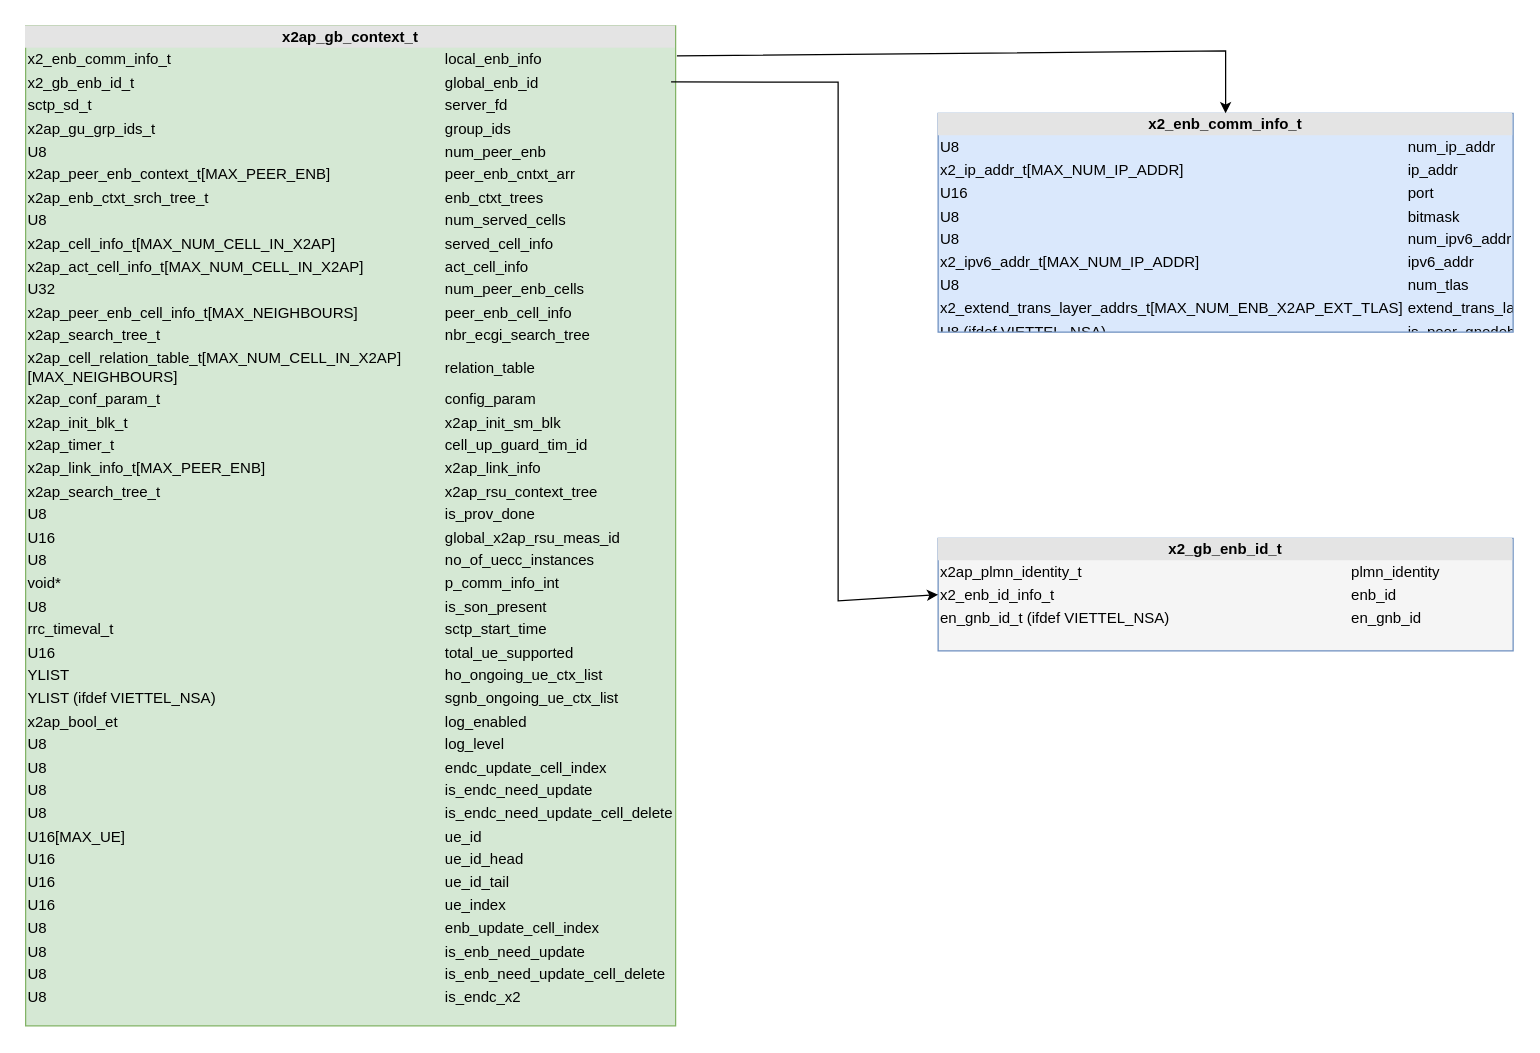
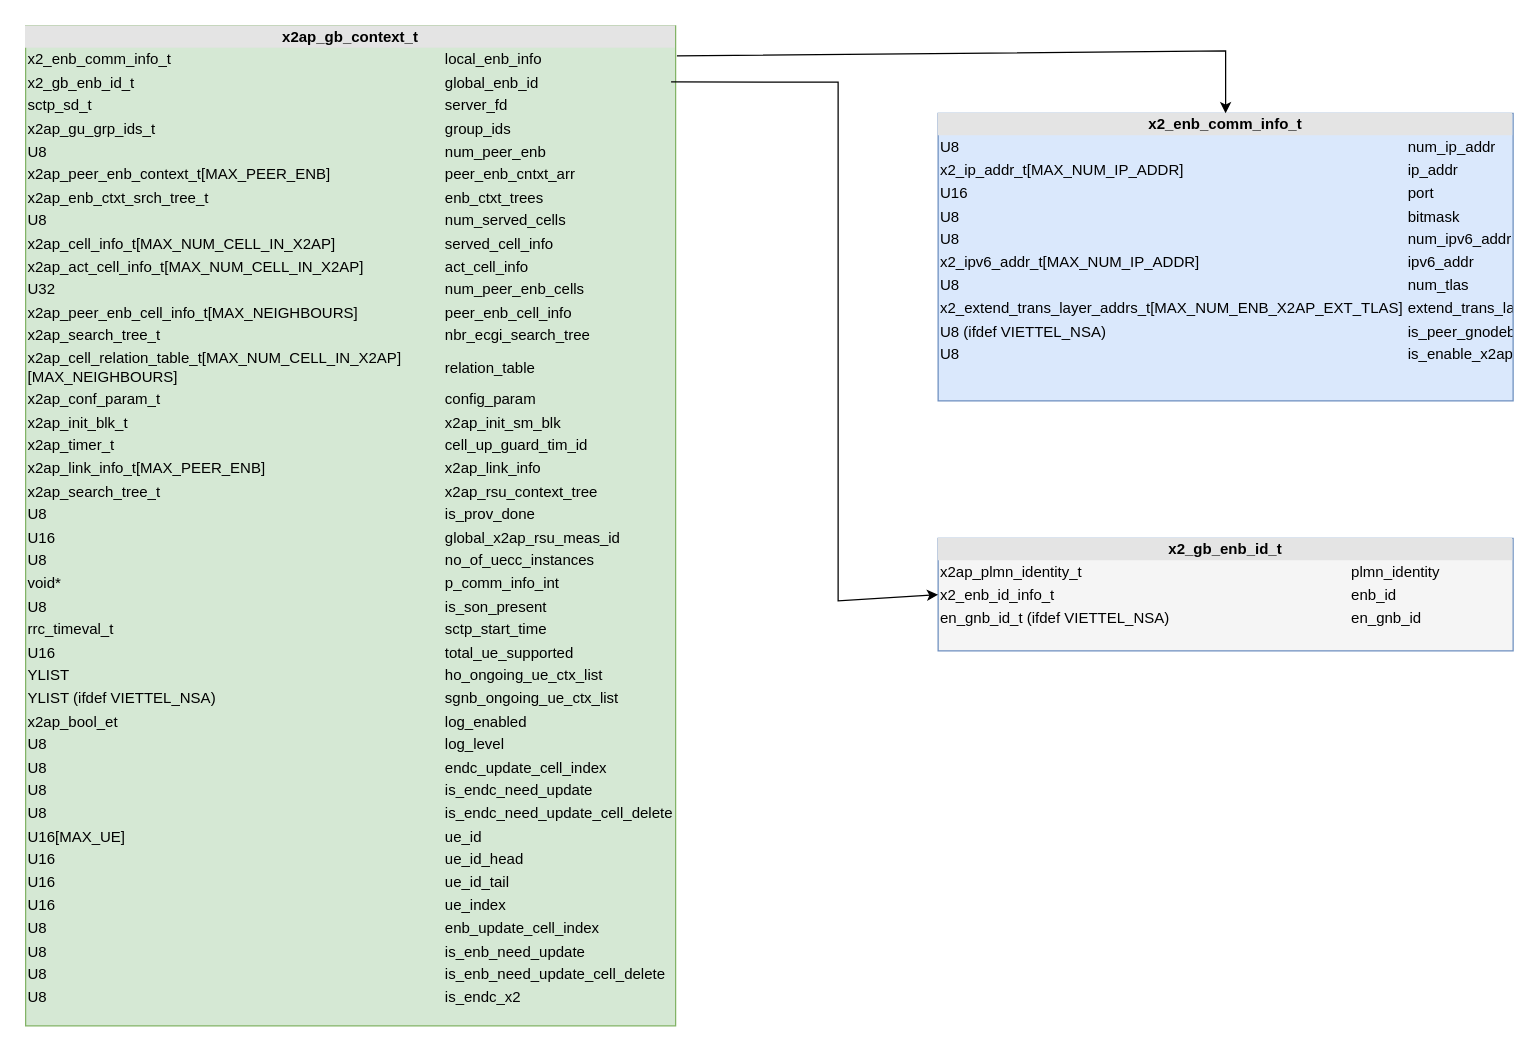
  <mxCell id="0" />
  <mxCell id="1" parent="0" />
  <mxCell id="2" value="&lt;div style=&quot;text-align: center; box-sizing: border-box; width: 100%; background: rgb(228, 228, 228); padding: 2px;&quot;&gt;&lt;b&gt;x2ap_gb_context_t&lt;/b&gt;&lt;/div&gt;&lt;table style=&quot;width:100%;font-size:1em;&quot; cellpadding=&quot;2&quot; cellspacing=&quot;0&quot;&gt;&lt;tbody&gt;  &lt;tr&gt;&lt;td&gt;x2_enb_comm_info_t&lt;/td&gt;&lt;td&gt;local_enb_info&lt;/td&gt;&lt;/tr&gt; &lt;tr&gt;&lt;td&gt;x2_gb_enb_id_t&lt;/td&gt;&lt;td&gt;global_enb_id&lt;/td&gt;&lt;/tr&gt; &lt;tr&gt;&lt;td&gt;sctp_sd_t&lt;/td&gt;&lt;td&gt;server_fd&lt;/td&gt;&lt;/tr&gt; &lt;tr&gt;&lt;td&gt;x2ap_gu_grp_ids_t&lt;/td&gt;&lt;td&gt;group_ids&lt;/td&gt;&lt;/tr&gt; &lt;tr&gt;&lt;td&gt;U8&lt;/td&gt;&lt;td&gt;num_peer_enb&lt;/td&gt;&lt;/tr&gt; &lt;tr&gt;&lt;td&gt;x2ap_peer_enb_context_t[MAX_PEER_ENB]&lt;/td&gt;&lt;td&gt;peer_enb_cntxt_arr&lt;/td&gt;&lt;/tr&gt; &lt;tr&gt;&lt;td&gt;x2ap_enb_ctxt_srch_tree_t&lt;/td&gt;&lt;td&gt;enb_ctxt_trees&lt;/td&gt;&lt;/tr&gt; &lt;tr&gt;&lt;td&gt;U8&lt;/td&gt;&lt;td&gt;num_served_cells&lt;/td&gt;&lt;/tr&gt; &lt;tr&gt;&lt;td&gt;x2ap_cell_info_t[MAX_NUM_CELL_IN_X2AP]&lt;/td&gt;&lt;td&gt;served_cell_info&lt;/td&gt;&lt;/tr&gt; &lt;tr&gt;&lt;td&gt;x2ap_act_cell_info_t[MAX_NUM_CELL_IN_X2AP]&lt;/td&gt;&lt;td&gt;act_cell_info&lt;/td&gt;&lt;/tr&gt; &lt;tr&gt;&lt;td&gt;U32&lt;/td&gt;&lt;td&gt;num_peer_enb_cells&lt;/td&gt;&lt;/tr&gt; &lt;tr&gt;&lt;td&gt;x2ap_peer_enb_cell_info_t[MAX_NEIGHBOURS]&lt;/td&gt;&lt;td&gt;peer_enb_cell_info&lt;/td&gt;&lt;/tr&gt; &lt;tr&gt;&lt;td&gt;x2ap_search_tree_t&lt;/td&gt;&lt;td&gt;nbr_ecgi_search_tree&lt;/td&gt;&lt;/tr&gt; &lt;tr&gt;&lt;td&gt;x2ap_cell_relation_table_t[MAX_NUM_CELL_IN_X2AP][MAX_NEIGHBOURS]&lt;/td&gt;&lt;td&gt;relation_table&lt;/td&gt;&lt;/tr&gt; &lt;tr&gt;&lt;td&gt;x2ap_conf_param_t&lt;/td&gt;&lt;td&gt;config_param&lt;/td&gt;&lt;/tr&gt; &lt;tr&gt;&lt;td&gt;x2ap_init_blk_t&lt;/td&gt;&lt;td&gt;x2ap_init_sm_blk&lt;/td&gt;&lt;/tr&gt; &lt;tr&gt;&lt;td&gt;x2ap_timer_t&lt;/td&gt;&lt;td&gt;cell_up_guard_tim_id&lt;/td&gt;&lt;/tr&gt; &lt;tr&gt;&lt;td&gt;x2ap_link_info_t[MAX_PEER_ENB]&lt;/td&gt;&lt;td&gt;x2ap_link_info&lt;/td&gt;&lt;/tr&gt;  &lt;tr&gt;&lt;td&gt;x2ap_search_tree_t&lt;/td&gt;&lt;td&gt;x2ap_rsu_context_tree&lt;/td&gt;&lt;/tr&gt; &lt;tr&gt;&lt;td&gt;U8&lt;/td&gt;&lt;td&gt;is_prov_done&lt;/td&gt;&lt;/tr&gt; &lt;tr&gt;&lt;td&gt;U16&lt;/td&gt;&lt;td&gt;global_x2ap_rsu_meas_id&lt;/td&gt;&lt;/tr&gt; &lt;tr&gt;&lt;td&gt;U8&lt;/td&gt;&lt;td&gt;no_of_uecc_instances&lt;/td&gt;&lt;/tr&gt; &lt;tr&gt;&lt;td&gt;void*&lt;/td&gt;&lt;td&gt;p_comm_info_int&lt;/td&gt;&lt;/tr&gt; &lt;tr&gt;&lt;td&gt;U8&lt;/td&gt;&lt;td&gt;is_son_present&lt;/td&gt;&lt;/tr&gt; &lt;tr&gt;&lt;td&gt;rrc_timeval_t&lt;/td&gt;&lt;td&gt;sctp_start_time&lt;/td&gt;&lt;/tr&gt; &lt;tr&gt;&lt;td&gt;U16&lt;/td&gt;&lt;td&gt;total_ue_supported&lt;/td&gt;&lt;/tr&gt; &lt;tr&gt;&lt;td&gt;YLIST&lt;/td&gt;&lt;td&gt;ho_ongoing_ue_ctx_list&lt;/td&gt;&lt;/tr&gt; &lt;tr&gt;&lt;td&gt;YLIST (ifdef VIETTEL_NSA)&lt;/td&gt;&lt;td&gt;sgnb_ongoing_ue_ctx_list&lt;/td&gt;&lt;/tr&gt; &lt;tr&gt;&lt;td&gt;x2ap_bool_et&lt;/td&gt;&lt;td&gt;log_enabled&lt;/td&gt;&lt;/tr&gt; &lt;tr&gt;&lt;td&gt;U8&lt;/td&gt;&lt;td&gt;log_level&lt;/td&gt;&lt;/tr&gt; &lt;tr&gt;&lt;td&gt;U8&lt;/td&gt;&lt;td&gt;endc_update_cell_index&lt;/td&gt;&lt;/tr&gt; &lt;tr&gt;&lt;td&gt;U8&lt;/td&gt;&lt;td&gt;is_endc_need_update&lt;/td&gt;&lt;/tr&gt; &lt;tr&gt;&lt;td&gt;U8&lt;/td&gt;&lt;td&gt;is_endc_need_update_cell_delete&lt;/td&gt;&lt;/tr&gt; &lt;tr&gt;&lt;td&gt;U16[MAX_UE]&lt;/td&gt;&lt;td&gt;ue_id&lt;/td&gt;&lt;/tr&gt; &lt;tr&gt;&lt;td&gt;U16&lt;/td&gt;&lt;td&gt;ue_id_head&lt;/td&gt;&lt;/tr&gt; &lt;tr&gt;&lt;td&gt;U16&lt;/td&gt;&lt;td&gt;ue_id_tail&lt;/td&gt;&lt;/tr&gt; &lt;tr&gt;&lt;td&gt;U16&lt;/td&gt;&lt;td&gt;ue_index&lt;/td&gt;&lt;/tr&gt; &lt;tr&gt;&lt;td&gt;U8&lt;/td&gt;&lt;td&gt;enb_update_cell_index&lt;/td&gt;&lt;/tr&gt; &lt;tr&gt;&lt;td&gt;U8&lt;/td&gt;&lt;td&gt;is_enb_need_update&lt;/td&gt;&lt;/tr&gt; &lt;tr&gt;&lt;td&gt;U8&lt;/td&gt;&lt;td&gt;is_enb_need_update_cell_delete&lt;/td&gt;&lt;/tr&gt; &lt;tr&gt;&lt;td&gt;U8&lt;/td&gt;&lt;td&gt;is_endc_x2&lt;/td&gt;&lt;/tr&gt;  &lt;/tbody&gt;&lt;/table&gt;" style="verticalAlign=top;align=left;overflow=fill;html=1;whiteSpace=wrap;fillColor=#d5e8d4;strokeColor=#82b366;" parent="1" vertex="1"><mxGeometry x="20" y="20" width="520" height="800" as="geometry" /></mxCell>
- <mxCell id="3" value="&lt;div style=&quot;text-align: center; box-sizing: border-box; width: 100%; background: rgb(228, 228, 228); padding: 2px;&quot;&gt;&lt;b&gt;x2_enb_comm_info_t&lt;/b&gt;&lt;/div&gt;&lt;table style=&quot;width:100%;font-size:1em;&quot; cellpadding=&quot;2&quot; cellspacing=&quot;0&quot;&gt;&lt;tbody&gt;  &lt;tr&gt;&lt;td&gt;U8&lt;/td&gt;&lt;td&gt;num_ip_addr&lt;/td&gt;&lt;/tr&gt; &lt;tr&gt;&lt;td&gt;x2_ip_addr_t[MAX_NUM_IP_ADDR]&lt;/td&gt;&lt;td&gt;ip_addr&lt;/td&gt;&lt;/tr&gt; &lt;tr&gt;&lt;td&gt;U16&lt;/td&gt;&lt;td&gt;port&lt;/td&gt;&lt;/tr&gt; &lt;tr&gt;&lt;td&gt;U8&lt;/td&gt;&lt;td&gt;bitmask&lt;/td&gt;&lt;/tr&gt; &lt;tr&gt;&lt;td&gt;U8&lt;/td&gt;&lt;td&gt;num_ipv6_addr&lt;/td&gt;&lt;/tr&gt; &lt;tr&gt;&lt;td&gt;x2_ipv6_addr_t[MAX_NUM_IP_ADDR]&lt;/td&gt;&lt;td&gt;ipv6_addr&lt;/td&gt;&lt;/tr&gt; &lt;tr&gt;&lt;td&gt;U8&lt;/td&gt;&lt;td&gt;num_tlas&lt;/td&gt;&lt;/tr&gt; &lt;tr&gt;&lt;td&gt;x2_extend_trans_layer_addrs_t[MAX_NUM_ENB_X2AP_EXT_TLAS]&lt;/td&gt;&lt;td&gt;extend_trans_layer_addrs&lt;/td&gt;&lt;/tr&gt; &lt;tr&gt;&lt;td&gt;U8 (ifdef VIETTEL_NSA)&lt;/td&gt;&lt;td&gt;is_peer_gnodeb&lt;/td&gt;&lt;/tr&gt; &lt;tr&gt;&lt;td&gt;U8&lt;/td&gt;&lt;td&gt;is_enable_x2ap&lt;/td&gt;&lt;/tr&gt;  &lt;/tbody&gt;&lt;/table&gt;" style="verticalAlign=top;align=left;overflow=fill;html=1;whiteSpace=wrap;fillColor=#dae8fc;strokeColor=#6c8ebf;" parent="1" vertex="1"><mxGeometry x="750" y="90" width="460" height="175" as="geometry" /></mxCell>
+ <mxCell id="3" value="&lt;div style=&quot;text-align: center; box-sizing: border-box; width: 100%; background: rgb(228, 228, 228); padding: 2px;&quot;&gt;&lt;b&gt;x2_enb_comm_info_t&lt;/b&gt;&lt;/div&gt;&lt;table style=&quot;width:100%;font-size:1em;&quot; cellpadding=&quot;2&quot; cellspacing=&quot;0&quot;&gt;&lt;tbody&gt;  &lt;tr&gt;&lt;td&gt;U8&lt;/td&gt;&lt;td&gt;num_ip_addr&lt;/td&gt;&lt;/tr&gt; &lt;tr&gt;&lt;td&gt;x2_ip_addr_t[MAX_NUM_IP_ADDR]&lt;/td&gt;&lt;td&gt;ip_addr&lt;/td&gt;&lt;/tr&gt; &lt;tr&gt;&lt;td&gt;U16&lt;/td&gt;&lt;td&gt;port&lt;/td&gt;&lt;/tr&gt; &lt;tr&gt;&lt;td&gt;U8&lt;/td&gt;&lt;td&gt;bitmask&lt;/td&gt;&lt;/tr&gt; &lt;tr&gt;&lt;td&gt;U8&lt;/td&gt;&lt;td&gt;num_ipv6_addr&lt;/td&gt;&lt;/tr&gt; &lt;tr&gt;&lt;td&gt;x2_ipv6_addr_t[MAX_NUM_IP_ADDR]&lt;/td&gt;&lt;td&gt;ipv6_addr&lt;/td&gt;&lt;/tr&gt; &lt;tr&gt;&lt;td&gt;U8&lt;/td&gt;&lt;td&gt;num_tlas&lt;/td&gt;&lt;/tr&gt; &lt;tr&gt;&lt;td&gt;x2_extend_trans_layer_addrs_t[MAX_NUM_ENB_X2AP_EXT_TLAS]&lt;/td&gt;&lt;td&gt;extend_trans_layer_addrs&lt;/td&gt;&lt;/tr&gt; &lt;tr&gt;&lt;td&gt;U8 (ifdef VIETTEL_NSA)&lt;/td&gt;&lt;td&gt;is_peer_gnodeb&lt;/td&gt;&lt;/tr&gt; &lt;tr&gt;&lt;td&gt;U8&lt;/td&gt;&lt;td&gt;is_enable_x2ap&lt;/td&gt;&lt;/tr&gt;  &lt;/tbody&gt;&lt;/table&gt;" style="verticalAlign=top;align=left;overflow=fill;html=1;whiteSpace=wrap;fillColor=#dae8fc;strokeColor=#6c8ebf;" parent="1" vertex="1"><mxGeometry x="750" y="90" width="460" height="230" as="geometry" /></mxCell>
  <mxCell id="4" value="&lt;div style=&quot;text-align: center; box-sizing: border-box; width: 100%; background: rgb(228, 228, 228); padding: 2px;&quot;&gt;&lt;b&gt;x2_gb_enb_id_t&lt;/b&gt;&lt;/div&gt;&lt;table style=&quot;width:100%;font-size:1em;&quot; cellpadding=&quot;2&quot; cellspacing=&quot;0&quot;&gt;&lt;tbody&gt;  &lt;tr&gt;&lt;td&gt;x2ap_plmn_identity_t&lt;/td&gt;&lt;td&gt;plmn_identity&lt;/td&gt;&lt;/tr&gt; &lt;tr&gt;&lt;td&gt;x2_enb_id_info_t&lt;/td&gt;&lt;td&gt;enb_id&lt;/td&gt;&lt;/tr&gt; &lt;tr&gt;&lt;td&gt;en_gnb_id_t (ifdef VIETTEL_NSA)&lt;/td&gt;&lt;td&gt;en_gnb_id&lt;/td&gt;&lt;/tr&gt;  &lt;/tbody&gt;&lt;/table&gt;" style="verticalAlign=top;align=left;overflow=fill;html=1;whiteSpace=wrap;fillColor=#f5f5f5;strokeColor=#6c8ebf;" parent="1" vertex="1"><mxGeometry x="750" y="430" width="460" height="90" as="geometry" /></mxCell>
  <mxCell id="5" value="" style="endArrow=classic;html=1;rounded=0;exitX=1.002;exitY=0.03;exitDx=0;exitDy=0;exitPerimeter=0;entryX=0.5;entryY=0;entryDx=0;entryDy=0;" edge="1" parent="1" source="2" target="3"><mxGeometry width="50" height="50" relative="1" as="geometry"><mxPoint x="480" y="420" as="sourcePoint" /><mxPoint x="530" y="370" as="targetPoint" /><Array as="points"><mxPoint x="980" y="40" /></Array></mxGeometry></mxCell>
  <mxCell id="6" value="" style="endArrow=classic;html=1;rounded=0;exitX=0.993;exitY=0.056;exitDx=0;exitDy=0;exitPerimeter=0;entryX=0;entryY=0.5;entryDx=0;entryDy=0;" edge="1" parent="1" source="2" target="4"><mxGeometry width="50" height="50" relative="1" as="geometry"><mxPoint x="650" y="240" as="sourcePoint" /><mxPoint x="700" y="190" as="targetPoint" /><Array as="points"><mxPoint x="670" y="65" /><mxPoint x="670" y="480" /></Array></mxGeometry></mxCell>
